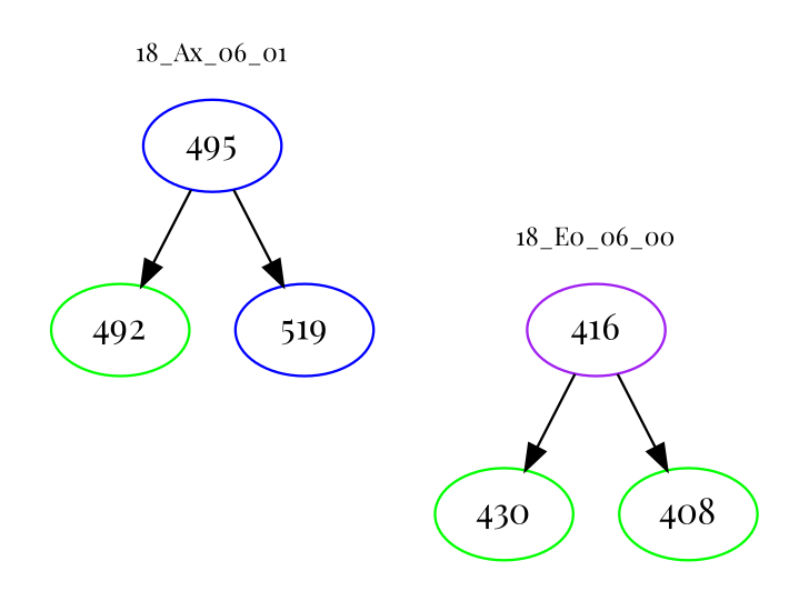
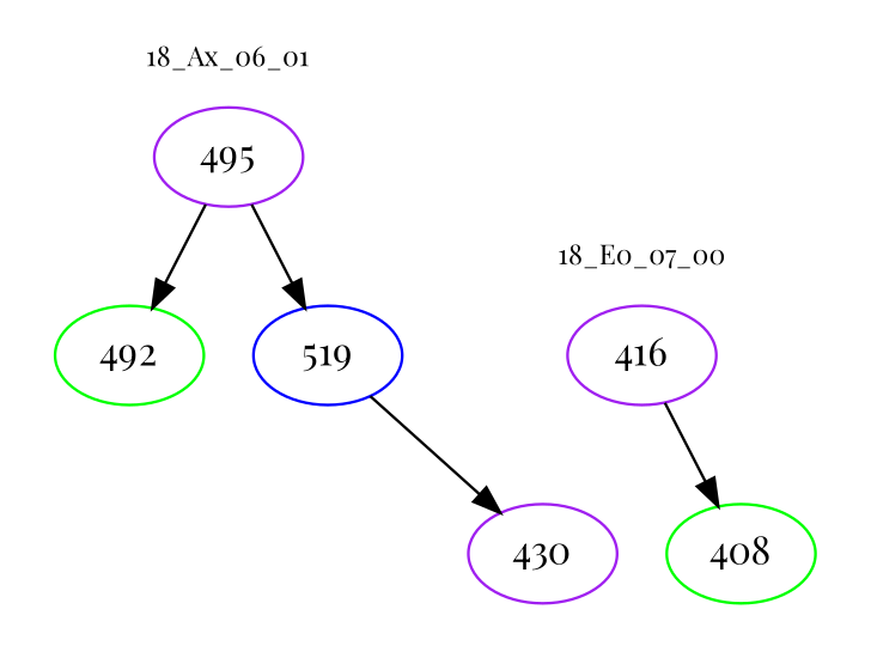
  digraph {
    fontname="Playfair Display"
    node [color=blue fontname="Playfair Display"]
    edge [color=black fontname="Playfair Display"]
-   n1 [label=495]
+   n1 [color=purple label=495]
    n2 [color=green label=492]
    n3 [label=519]
    n4 [color=purple label=416]
    n5 [color=green label=408]
-   n6 [color=green label=430]
+   n6 [color=purple label=430]
    subgraph cluster_1 {
      color=white
      fontsize=10
      label="18_Ax_06_01"
      n1
      n2
      n3
    }
    subgraph cluster_2 {
      color=white
      fontsize=10
-     label="18_E0_06_00"
+     label="18_E0_07_00"
      n4
      n5
      n6
    }
    n1 -> n2
    n1 -> n3
    n4 -> n5
-   n4 -> n6
+   n3 -> n6
  }
